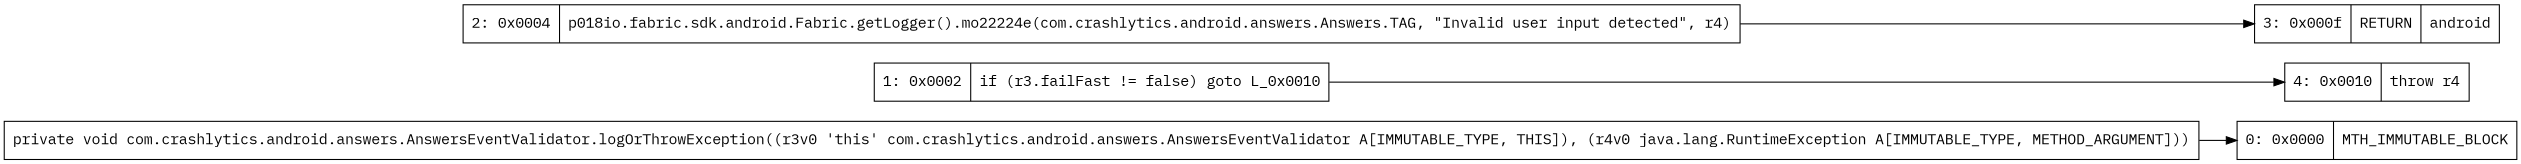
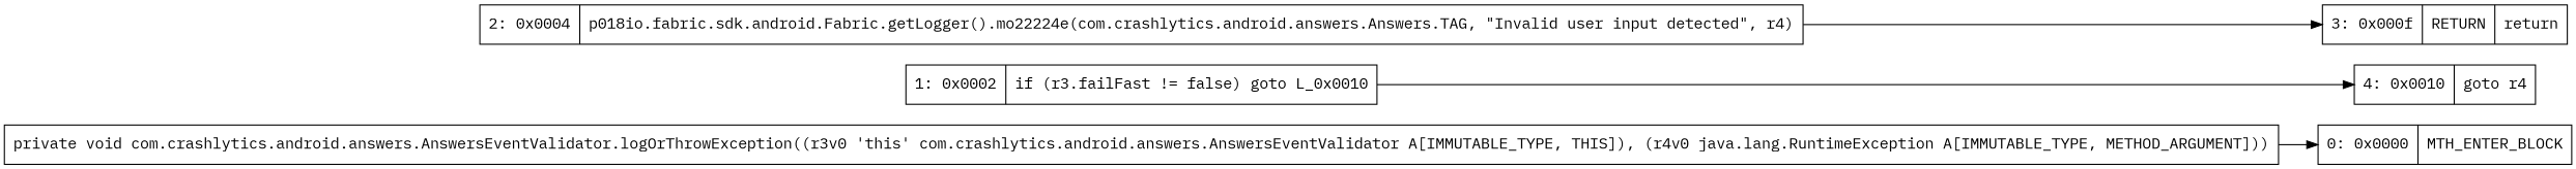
  digraph {
    fontname="IBM Plex Mono"
    rankdir=LR
    node [fontname="IBM Plex Mono" shape=record]
    edge [fontname="IBM Plex Mono"]
-   n1 [label="{0\:\ 0x0000|MTH_IMMUTABLE_BLOCK\l}"]
+   n1 [label="{0\:\ 0x0000|MTH_ENTER_BLOCK\l}"]
    n2 [label="{1\:\ 0x0002|if (r3.failFast != false) goto L_0x0010\l}"]
-   n3 [label="{4\:\ 0x0010|throw r4\l}"]
+   n3 [label="{4\:\ 0x0010|goto r4\l}"]
    n4 [label="{2\:\ 0x0004|p018io.fabric.sdk.android.Fabric.getLogger().mo22224e(com.crashlytics.android.answers.Answers.TAG, \"Invalid user input detected\", r4)\l}"]
-   n5 [label="{3\:\ 0x000f|RETURN\l|android\l}"]
+   n5 [label="{3\:\ 0x000f|RETURN\l|return\l}"]
    n6 [label="{private void com.crashlytics.android.answers.AnswersEventValidator.logOrThrowException((r3v0 'this' com.crashlytics.android.answers.AnswersEventValidator A[IMMUTABLE_TYPE, THIS]), (r4v0 java.lang.RuntimeException A[IMMUTABLE_TYPE, METHOD_ARGUMENT])) }"]
    n2 -> n3
    n4 -> n5
    n6 -> n1
  }
